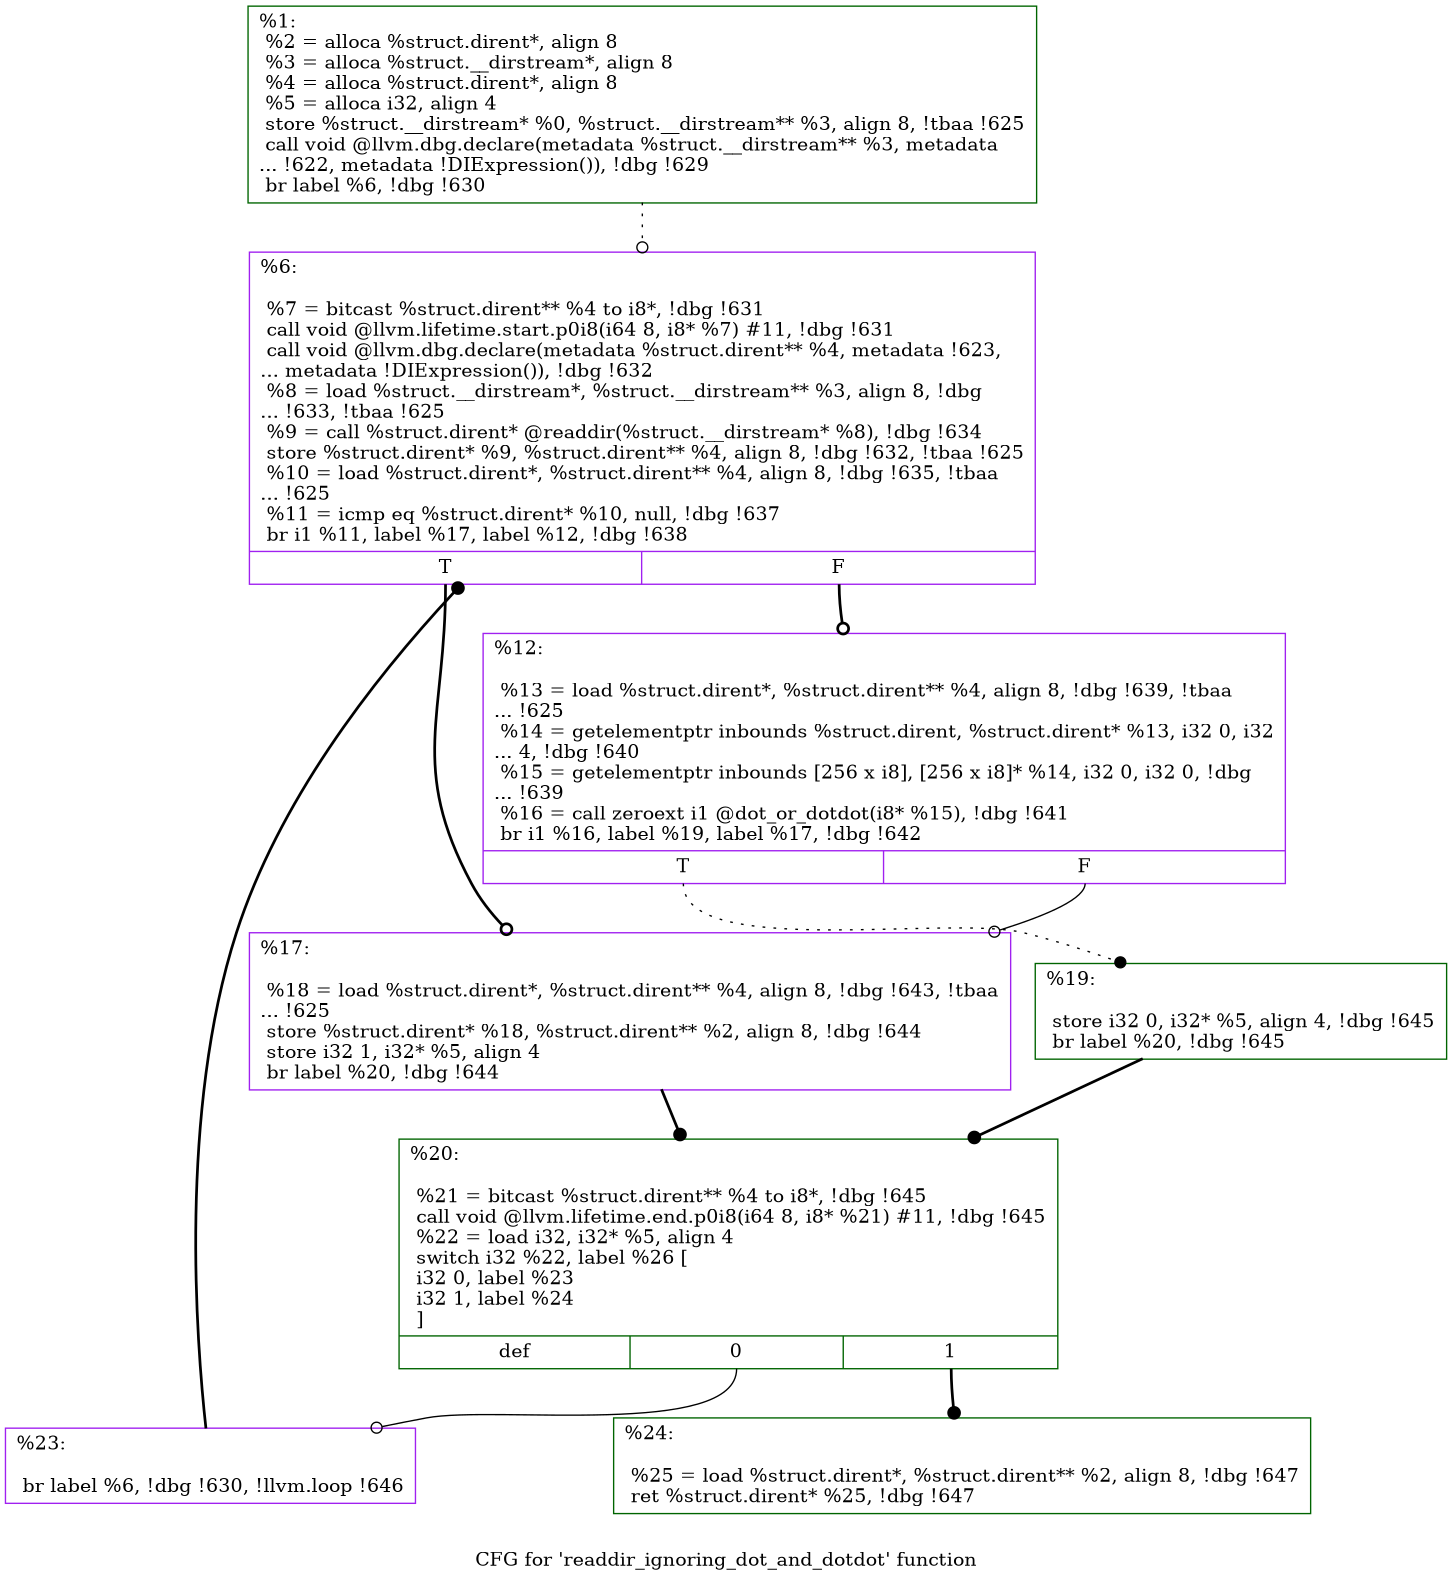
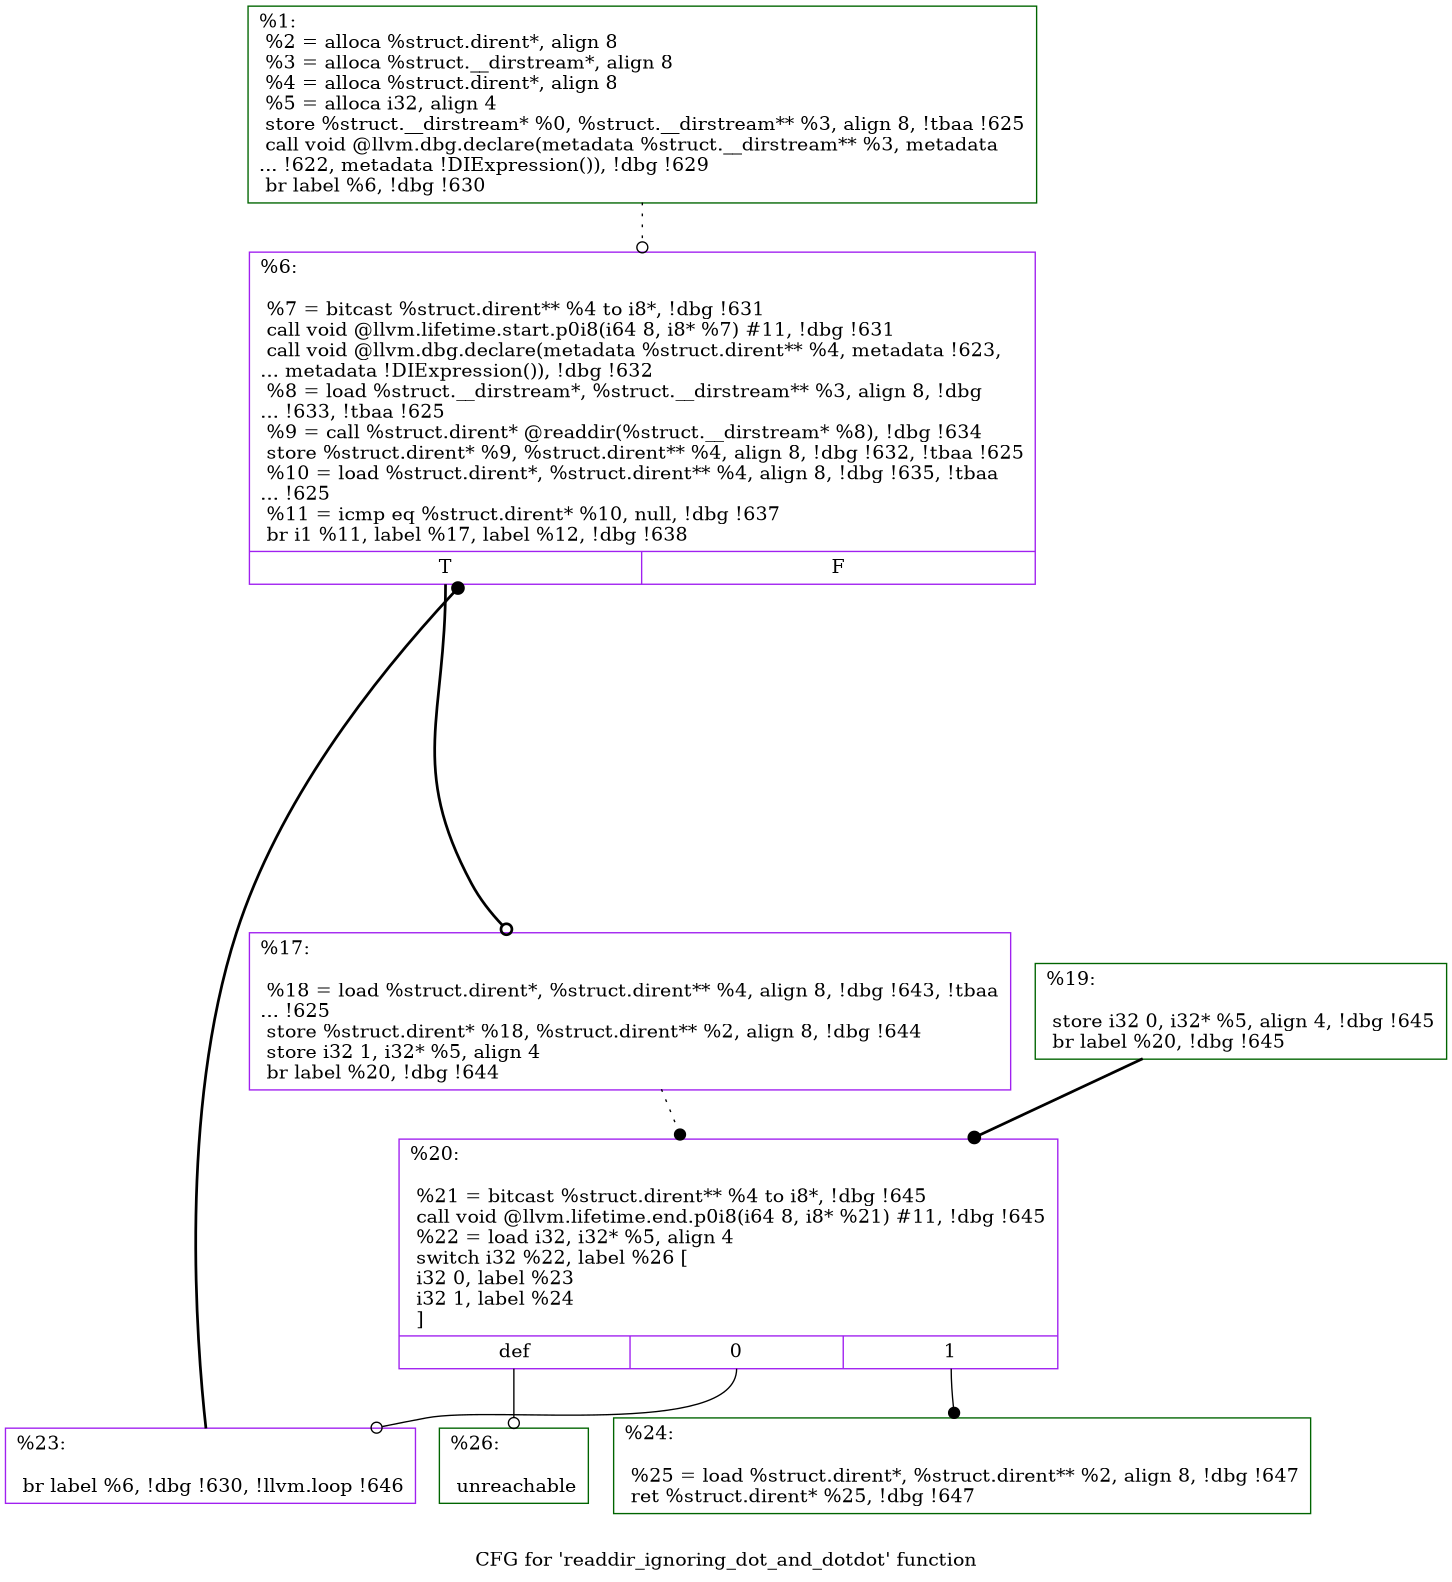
  digraph {
    label="CFG for 'readdir_ignoring_dot_and_dotdot' function"
    node [color=purple shape=record]
    edge [arrowhead=odot style=bold]
    n1 [color=darkgreen label="{%1:\l  %2 = alloca %struct.dirent*, align 8\l  %3 = alloca %struct.__dirstream*, align 8\l  %4 = alloca %struct.dirent*, align 8\l  %5 = alloca i32, align 4\l  store %struct.__dirstream* %0, %struct.__dirstream** %3, align 8, !tbaa !625\l  call void @llvm.dbg.declare(metadata %struct.__dirstream** %3, metadata\l... !622, metadata !DIExpression()), !dbg !629\l  br label %6, !dbg !630\l}"]
    n2 [label="{%6:\l\l  %7 = bitcast %struct.dirent** %4 to i8*, !dbg !631\l  call void @llvm.lifetime.start.p0i8(i64 8, i8* %7) #11, !dbg !631\l  call void @llvm.dbg.declare(metadata %struct.dirent** %4, metadata !623,\l... metadata !DIExpression()), !dbg !632\l  %8 = load %struct.__dirstream*, %struct.__dirstream** %3, align 8, !dbg\l... !633, !tbaa !625\l  %9 = call %struct.dirent* @readdir(%struct.__dirstream* %8), !dbg !634\l  store %struct.dirent* %9, %struct.dirent** %4, align 8, !dbg !632, !tbaa !625\l  %10 = load %struct.dirent*, %struct.dirent** %4, align 8, !dbg !635, !tbaa\l... !625\l  %11 = icmp eq %struct.dirent* %10, null, !dbg !637\l  br i1 %11, label %17, label %12, !dbg !638\l|{<s0>T|<s1>F}}"]
    n3 [label="{%17:\l\l  %18 = load %struct.dirent*, %struct.dirent** %4, align 8, !dbg !643, !tbaa\l... !625\l  store %struct.dirent* %18, %struct.dirent** %2, align 8, !dbg !644\l  store i32 1, i32* %5, align 4\l  br label %20, !dbg !644\l}"]
-   n4 [label="{%12:\l\l  %13 = load %struct.dirent*, %struct.dirent** %4, align 8, !dbg !639, !tbaa\l... !625\l  %14 = getelementptr inbounds %struct.dirent, %struct.dirent* %13, i32 0, i32\l... 4, !dbg !640\l  %15 = getelementptr inbounds [256 x i8], [256 x i8]* %14, i32 0, i32 0, !dbg\l... !639\l  %16 = call zeroext i1 @dot_or_dotdot(i8* %15), !dbg !641\l  br i1 %16, label %19, label %17, !dbg !642\l|{<s0>T|<s1>F}}"]
-   n5 [color=darkgreen label="{%20:\l\l  %21 = bitcast %struct.dirent** %4 to i8*, !dbg !645\l  call void @llvm.lifetime.end.p0i8(i64 8, i8* %21) #11, !dbg !645\l  %22 = load i32, i32* %5, align 4\l  switch i32 %22, label %26 [\l    i32 0, label %23\l    i32 1, label %24\l  ]\l|{<s0>def|<s1>0|<s2>1}}"]
+   n5 [label="{%20:\l\l  %21 = bitcast %struct.dirent** %4 to i8*, !dbg !645\l  call void @llvm.lifetime.end.p0i8(i64 8, i8* %21) #11, !dbg !645\l  %22 = load i32, i32* %5, align 4\l  switch i32 %22, label %26 [\l    i32 0, label %23\l    i32 1, label %24\l  ]\l|{<s0>def|<s1>0|<s2>1}}"]
    n6 [color=darkgreen label="{%19:\l\l  store i32 0, i32* %5, align 4, !dbg !645\l  br label %20, !dbg !645\l}"]
+   n7 [color=darkgreen label="{%26:\l\l  unreachable\l}"]
    n8 [label="{%23:\l\l  br label %6, !dbg !630, !llvm.loop !646\l}"]
    n9 [color=darkgreen label="{%24:\l\l  %25 = load %struct.dirent*, %struct.dirent** %2, align 8, !dbg !647\l  ret %struct.dirent* %25, !dbg !647\l}"]
    n1 -> n2 [style=dotted]
    n2 -> n3 [tailport=s0]
-   n2 -> n4 [tailport=s1]
-   n3 -> n5 [arrowhead=dot]
-   n4 -> n3 [style=solid tailport=s1]
-   n4 -> n6 [arrowhead=dot style=dotted tailport=s0]
+   n3 -> n5 [arrowhead=dot style=dotted]
+   n5 -> n7 [style=solid tailport=s0]
    n5 -> n8 [style=solid tailport=s1]
-   n5 -> n9 [arrowhead=dot tailport=s2]
+   n5 -> n9 [arrowhead=dot style=solid tailport=s2]
    n6 -> n5 [arrowhead=dot]
    n8 -> n2 [arrowhead=dot]
  }
